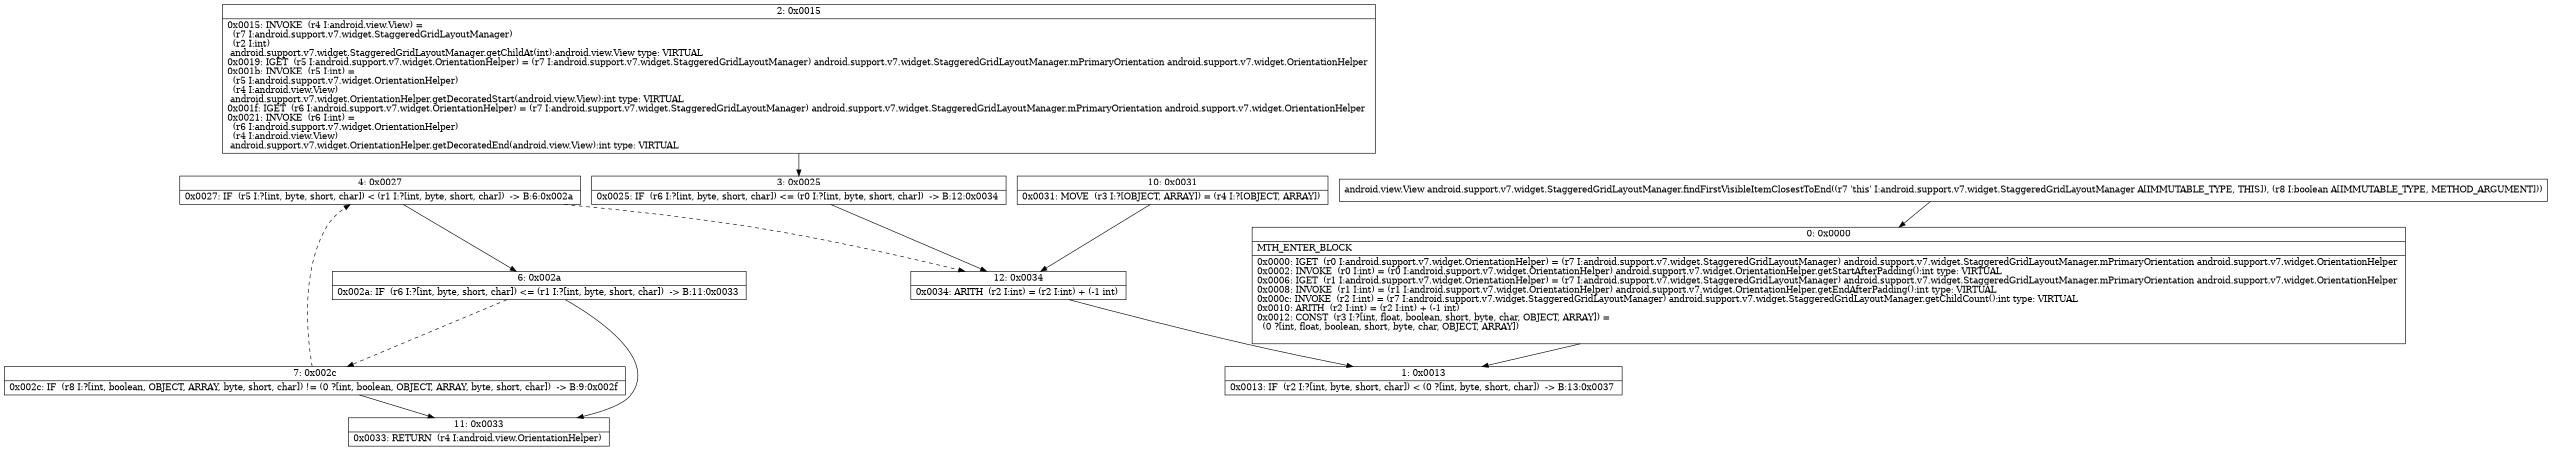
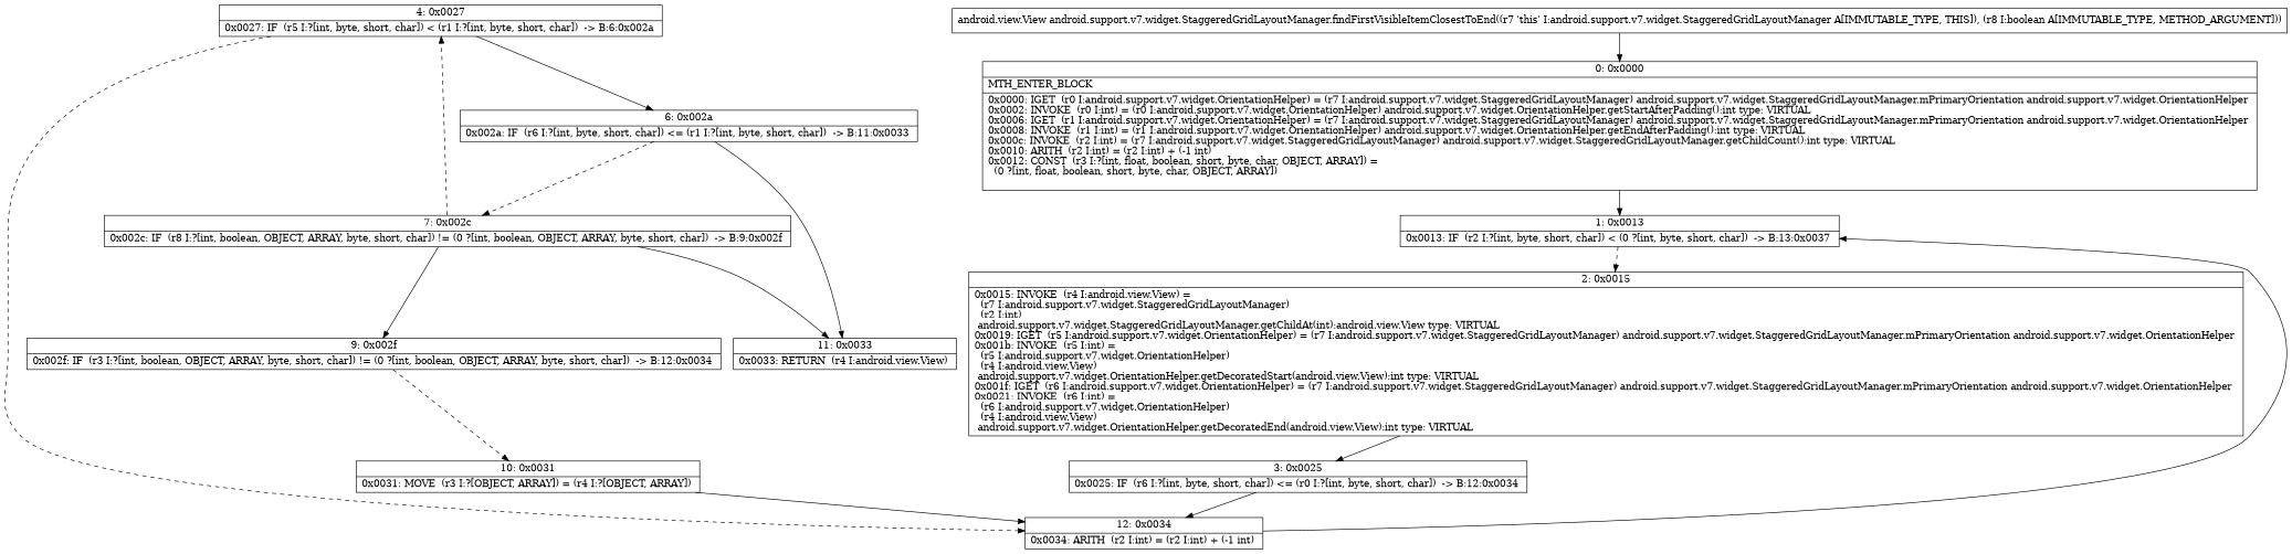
  digraph {
    fontname="DejaVu Serif"
    node [fontname="DejaVu Serif" shape=record]
    edge [fontname="DejaVu Serif"]
    n1 [label="{0\:\ 0x0000|MTH_ENTER_BLOCK\l|0x0000: IGET  (r0 I:android.support.v7.widget.OrientationHelper) = (r7 I:android.support.v7.widget.StaggeredGridLayoutManager) android.support.v7.widget.StaggeredGridLayoutManager.mPrimaryOrientation android.support.v7.widget.OrientationHelper \l0x0002: INVOKE  (r0 I:int) = (r0 I:android.support.v7.widget.OrientationHelper) android.support.v7.widget.OrientationHelper.getStartAfterPadding():int type: VIRTUAL \l0x0006: IGET  (r1 I:android.support.v7.widget.OrientationHelper) = (r7 I:android.support.v7.widget.StaggeredGridLayoutManager) android.support.v7.widget.StaggeredGridLayoutManager.mPrimaryOrientation android.support.v7.widget.OrientationHelper \l0x0008: INVOKE  (r1 I:int) = (r1 I:android.support.v7.widget.OrientationHelper) android.support.v7.widget.OrientationHelper.getEndAfterPadding():int type: VIRTUAL \l0x000c: INVOKE  (r2 I:int) = (r7 I:android.support.v7.widget.StaggeredGridLayoutManager) android.support.v7.widget.StaggeredGridLayoutManager.getChildCount():int type: VIRTUAL \l0x0010: ARITH  (r2 I:int) = (r2 I:int) + (\-1 int) \l0x0012: CONST  (r3 I:?[int, float, boolean, short, byte, char, OBJECT, ARRAY]) = \l  (0 ?[int, float, boolean, short, byte, char, OBJECT, ARRAY])\l \l}"]
    n2 [label="{1\:\ 0x0013|0x0013: IF  (r2 I:?[int, byte, short, char]) \< (0 ?[int, byte, short, char])  \-\> B:13:0x0037 \l}"]
    n3 [label="{2\:\ 0x0015|0x0015: INVOKE  (r4 I:android.view.View) = \l  (r7 I:android.support.v7.widget.StaggeredGridLayoutManager)\l  (r2 I:int)\l android.support.v7.widget.StaggeredGridLayoutManager.getChildAt(int):android.view.View type: VIRTUAL \l0x0019: IGET  (r5 I:android.support.v7.widget.OrientationHelper) = (r7 I:android.support.v7.widget.StaggeredGridLayoutManager) android.support.v7.widget.StaggeredGridLayoutManager.mPrimaryOrientation android.support.v7.widget.OrientationHelper \l0x001b: INVOKE  (r5 I:int) = \l  (r5 I:android.support.v7.widget.OrientationHelper)\l  (r4 I:android.view.View)\l android.support.v7.widget.OrientationHelper.getDecoratedStart(android.view.View):int type: VIRTUAL \l0x001f: IGET  (r6 I:android.support.v7.widget.OrientationHelper) = (r7 I:android.support.v7.widget.StaggeredGridLayoutManager) android.support.v7.widget.StaggeredGridLayoutManager.mPrimaryOrientation android.support.v7.widget.OrientationHelper \l0x0021: INVOKE  (r6 I:int) = \l  (r6 I:android.support.v7.widget.OrientationHelper)\l  (r4 I:android.view.View)\l android.support.v7.widget.OrientationHelper.getDecoratedEnd(android.view.View):int type: VIRTUAL \l}"]
    n4 [label="{3\:\ 0x0025|0x0025: IF  (r6 I:?[int, byte, short, char]) \<= (r0 I:?[int, byte, short, char])  \-\> B:12:0x0034 \l}"]
    n5 [label="{12\:\ 0x0034|0x0034: ARITH  (r2 I:int) = (r2 I:int) + (\-1 int) \l}"]
    n6 [label="{4\:\ 0x0027|0x0027: IF  (r5 I:?[int, byte, short, char]) \< (r1 I:?[int, byte, short, char])  \-\> B:6:0x002a \l}"]
    n7 [label="{6\:\ 0x002a|0x002a: IF  (r6 I:?[int, byte, short, char]) \<= (r1 I:?[int, byte, short, char])  \-\> B:11:0x0033 \l}"]
    n8 [label="{7\:\ 0x002c|0x002c: IF  (r8 I:?[int, boolean, OBJECT, ARRAY, byte, short, char]) != (0 ?[int, boolean, OBJECT, ARRAY, byte, short, char])  \-\> B:9:0x002f \l}"]
-   n9 [label="{11\:\ 0x0033|0x0033: RETURN  (r4 I:android.view.OrientationHelper) \l}"]
+   n9 [label="{11\:\ 0x0033|0x0033: RETURN  (r4 I:android.view.View) \l}"]
+   n10 [label="{9\:\ 0x002f|0x002f: IF  (r3 I:?[int, boolean, OBJECT, ARRAY, byte, short, char]) != (0 ?[int, boolean, OBJECT, ARRAY, byte, short, char])  \-\> B:12:0x0034 \l}"]
    n11 [label="{10\:\ 0x0031|0x0031: MOVE  (r3 I:?[OBJECT, ARRAY]) = (r4 I:?[OBJECT, ARRAY]) \l}"]
    n12 [label="{android.view.View android.support.v7.widget.StaggeredGridLayoutManager.findFirstVisibleItemClosestToEnd((r7 'this' I:android.support.v7.widget.StaggeredGridLayoutManager A[IMMUTABLE_TYPE, THIS]), (r8 I:boolean A[IMMUTABLE_TYPE, METHOD_ARGUMENT])) }"]
    n1 -> n2
+   n2 -> n3 [style=dashed]
    n3 -> n4
    n4 -> n5
    n5 -> n2
    n6 -> n5 [style=dashed]
    n6 -> n7
    n7 -> n8 [style=dashed]
    n7 -> n9
    n8 -> n6 [style=dashed]
    n8 -> n9 [style=solid]
+   n8 -> n10
+   n10 -> n11 [style=dashed]
    n11 -> n5
    n12 -> n1
  }
